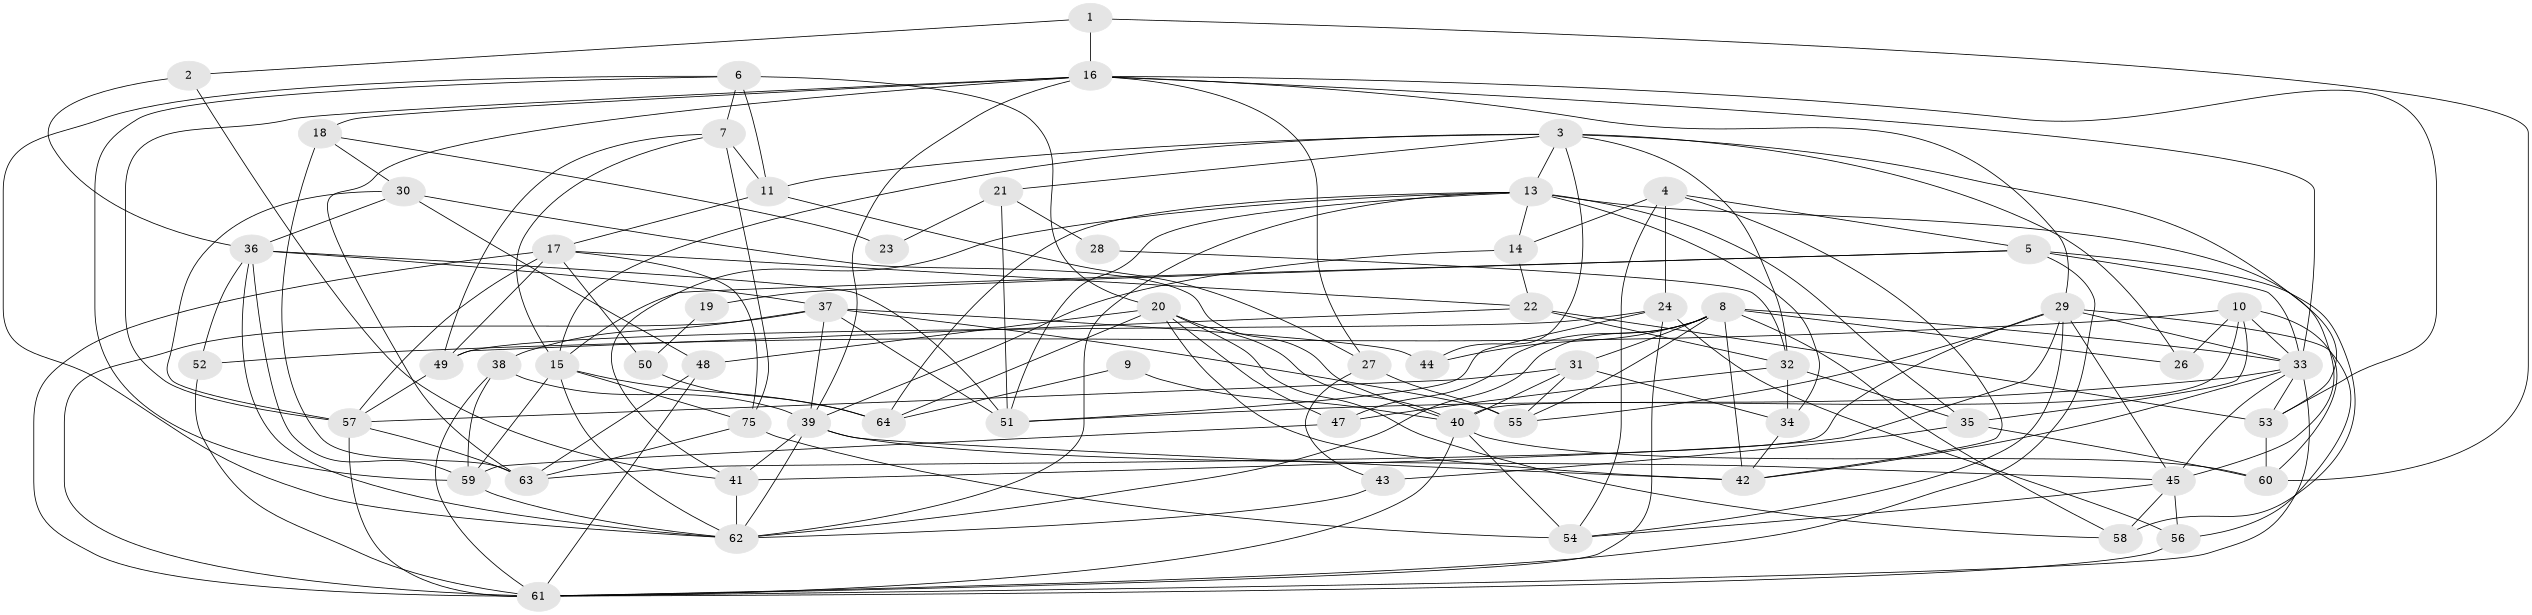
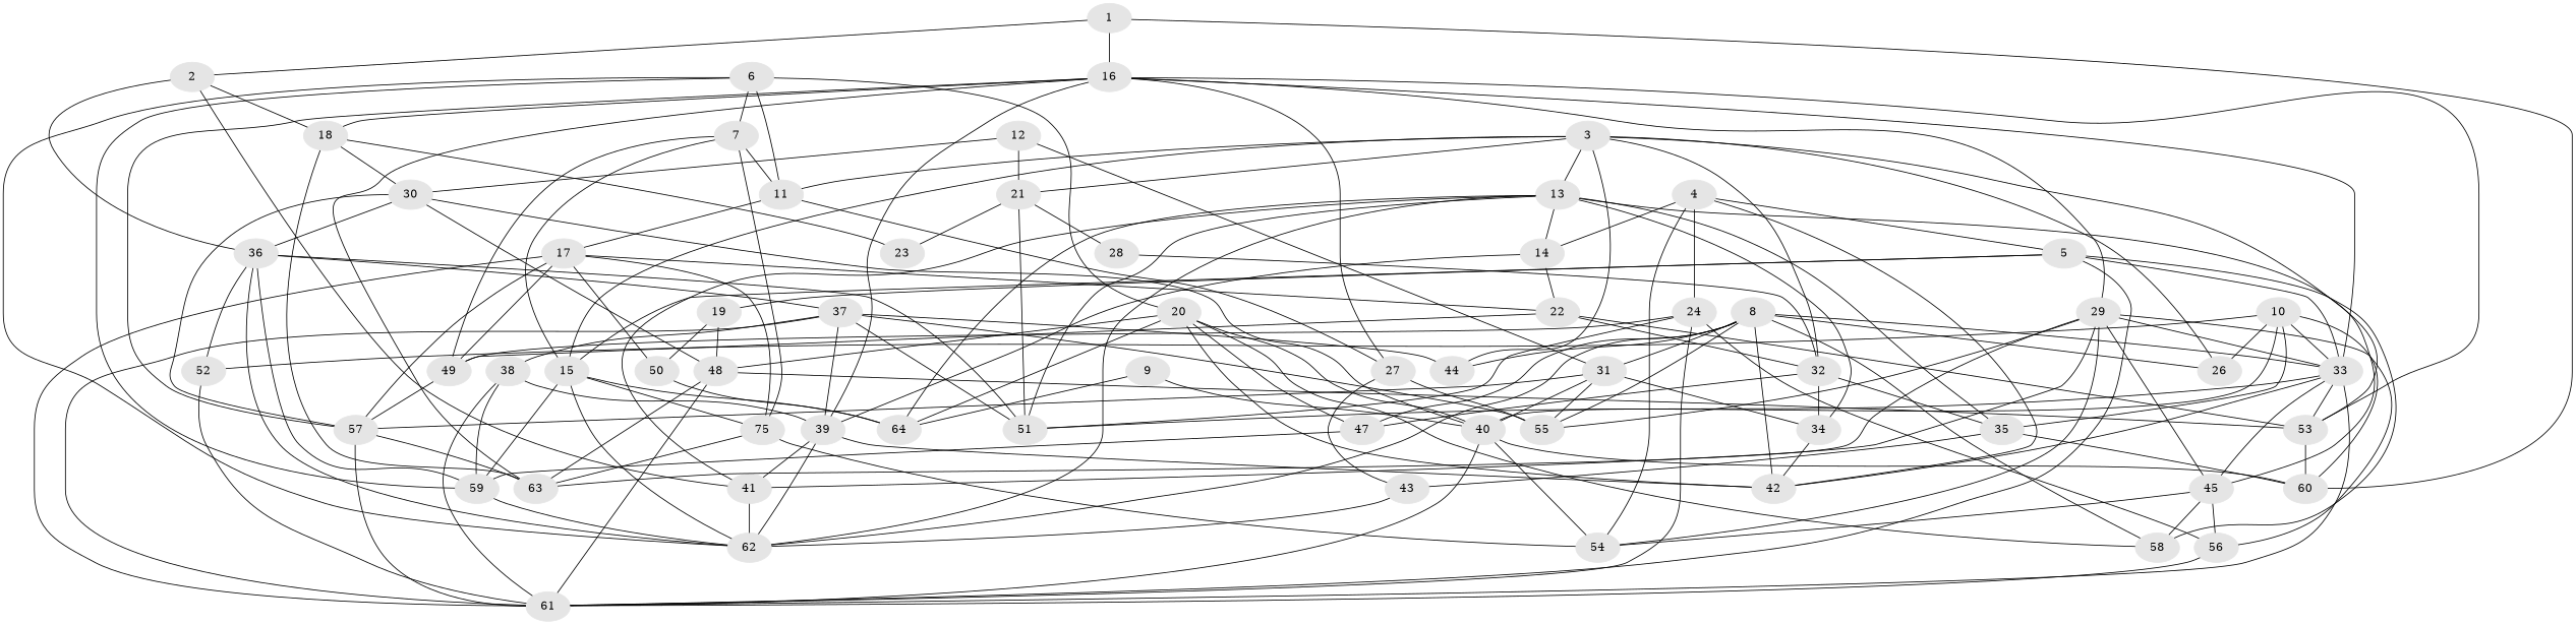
  graph {
    node [color=gray90 style=filled]
    edge [weight=1.0]
    1
    2
    16
    60
    18
    36
    41
    53
    33
    27
    39
    29
    57
    63
    30
    23
    59
    62
    52
    51
    37
    3
    11
    13
    15
    21
    26
    32
    44
    17
    14
    64
    35
    34
    45
    n36 [label=75]
    28
    47
    4
    5
    24
    42
    54
    19
    58
    61
    22
    49
    56
    50
    48
    6
    7
    20
    40
    8
    31
    55
    9
    10
    43
+   12
    38
    1 -- 2
    1 -- 16
    1 -- 60
+   2 -- 18
    2 -- 36
    2 -- 41
    16 -- 18
    16 -- 53
    16 -- 33
    16 -- 27
    16 -- 39
    16 -- 29
    16 -- 57
    16 -- 63
    18 -- 63
    18 -- 30
    18 -- 23
    36 -- 59
    36 -- 62
    36 -- 52
    36 -- 51
    36 -- 37
    41 -- 62
    53 -- 60
    33 -- 53
    33 -- 51
    33 -- 45
    33 -- 42
    33 -- 61
    27 -- 55 [weight=2.0]
    27 -- 43
    39 -- 41
    39 -- 62
-   39 -- 45
    39 -- 42
    29 -- 41
    29 -- 33
    29 -- 63
    29 -- 45
    29 -- 54
    29 -- 56
    29 -- 55
    57 -- 63
    57 -- 61
    30 -- 36
    30 -- 57
    30 -- 48
    30 -- 40
    59 -- 62
    52 -- 61
    37 -- 39
    37 -- 51
    37 -- 44
    37 -- 61 [weight=2.0]
    37 -- 55 [weight=2.0]
    37 -- 38
    3 -- 53
    3 -- 11
    3 -- 13
    3 -- 15
    3 -- 21
    3 -- 26
    3 -- 32
    3 -- 44
    11 -- 27
    11 -- 17
    13 -- 41
    13 -- 62
    13 -- 51
    13 -- 14
    13 -- 64
    13 -- 35
    13 -- 34
    13 -- 45 [weight=2.0]
    15 -- 59
    15 -- 62
    15 -- 64
    15 -- n36
    21 -- 23
    21 -- 51
    21 -- 28
    32 -- 35 [weight=2.0]
    32 -- 34
    32 -- 47
    17 -- 57
    17 -- n36
    17 -- 61
    17 -- 22
    17 -- 49
    17 -- 50
    14 -- 39
    14 -- 22
    35 -- 60
    35 -- 43
    34 -- 42
    45 -- 54
    45 -- 58
    45 -- 56
    n36 -- 63
    n36 -- 54 [weight=2.0]
    28 -- 32
    47 -- 59
    4 -- 14
    4 -- 5
    4 -- 24
    4 -- 42
    4 -- 54
    5 -- 33
    5 -- 15
    5 -- 19
    5 -- 58
    5 -- 61
    24 -- 51
    24 -- 61
    24 -- 49
    24 -- 56
    19 -- 50
+   19 -- 48
    22 -- 53
    22 -- 32 [weight=2.0]
    22 -- 49
    49 -- 57
    56 -- 61
    50 -- 64 [weight=2.0]
+   48 -- 53 [weight=2.0]
    48 -- 63
    48 -- 61
    6 -- 59
    6 -- 62
    6 -- 11 [weight=2.0]
    6 -- 7
    6 -- 20
    7 -- 11
    7 -- 15
    7 -- n36
    7 -- 49
    20 -- 64
    20 -- 47
    20 -- 42
    20 -- 58
    20 -- 48
    20 -- 40
    40 -- 60
    40 -- 54
    40 -- 61
    8 -- 33 [weight=2.0]
    8 -- 62
    8 -- 26
    8 -- 44
    8 -- 47
    8 -- 42 [weight=2.0]
    8 -- 58
    8 -- 31
    8 -- 55
    31 -- 57
    31 -- 34
    31 -- 40
    31 -- 55
    9 -- 64
    9 -- 40
    10 -- 60
    10 -- 33
    10 -- 52
    10 -- 26
    10 -- 35
    10 -- 40
    43 -- 62
+   12 -- 30
+   12 -- 21
+   12 -- 31
    38 -- 39 [weight=2.0]
    38 -- 59
    38 -- 61
  }
